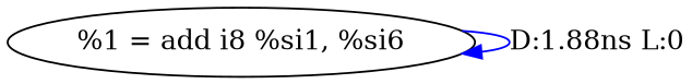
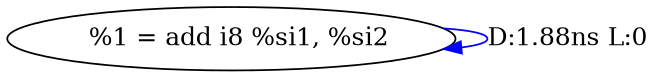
  digraph {
-   n1 [label="%1 = add i8 %si1, %si6"]
+   n1 [label="  %1 = add i8 %si1, %si2"]
    n1 -> n1 [color=blue label="D:1.88ns L:0"]
  }
